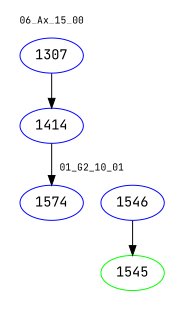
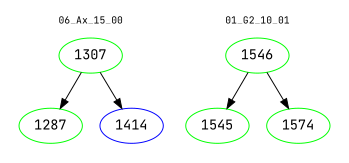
  digraph {
    fontname="JetBrains Mono"
    node [color=green fontname="JetBrains Mono"]
    edge [color=black fontname="JetBrains Mono"]
-   n1 [color=blue label=1307]
+   n1 [label=1307]
+   n2 [label=1287]
    n3 [color=blue label=1414]
-   n4 [color=blue label=1546]
+   n4 [label=1546]
    n5 [label=1545]
-   n6 [color=blue label=1574]
+   n6 [label=1574]
    subgraph cluster_1 {
      color=white
      fontsize=10
      label="06_Ax_15_00"
      n1
+     n2
      n3
    }
    subgraph cluster_2 {
      color=white
      fontsize=10
      label="01_G2_10_01"
      n4
      n5
      n6
    }
+   n1 -> n2
    n1 -> n3
    n4 -> n5
-   n3 -> n6
+   n4 -> n6
  }
